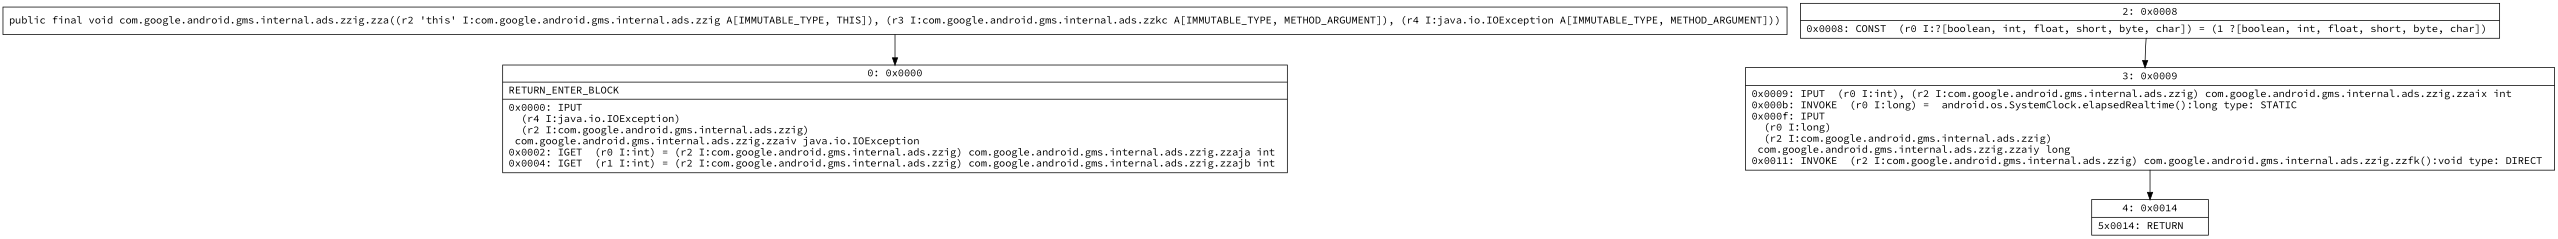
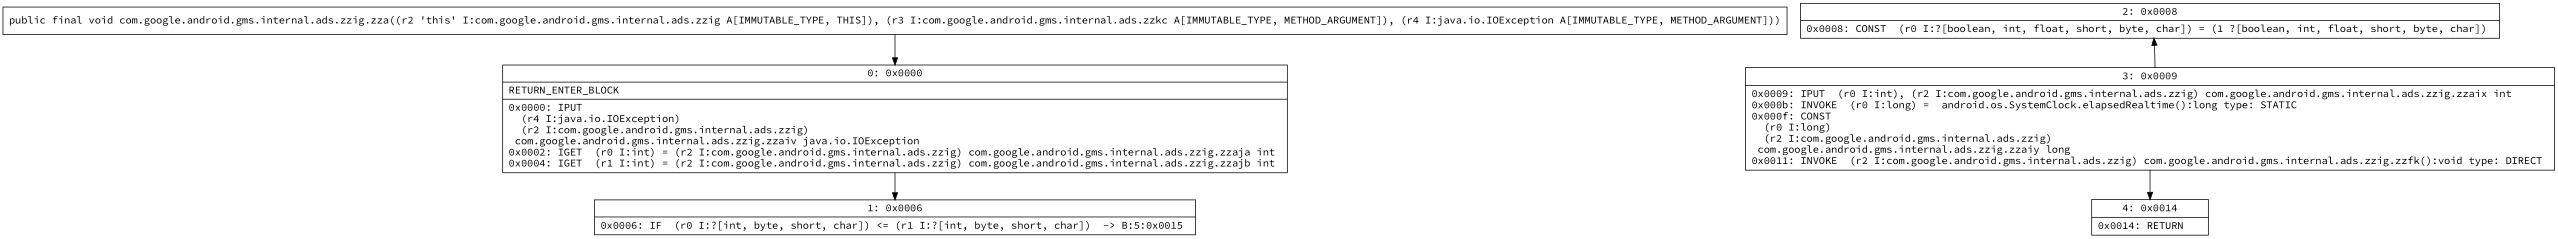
  digraph {
    fontname="Source Code Pro"
    node [fontname="Source Code Pro" shape=record]
    edge [fontname="Source Code Pro"]
    n1 [label="{0\:\ 0x0000|RETURN_ENTER_BLOCK\l|0x0000: IPUT  \l  (r4 I:java.io.IOException)\l  (r2 I:com.google.android.gms.internal.ads.zzig)\l com.google.android.gms.internal.ads.zzig.zzaiv java.io.IOException \l0x0002: IGET  (r0 I:int) = (r2 I:com.google.android.gms.internal.ads.zzig) com.google.android.gms.internal.ads.zzig.zzaja int \l0x0004: IGET  (r1 I:int) = (r2 I:com.google.android.gms.internal.ads.zzig) com.google.android.gms.internal.ads.zzig.zzajb int \l}"]
+   n2 [label="{1\:\ 0x0006|0x0006: IF  (r0 I:?[int, byte, short, char]) \<= (r1 I:?[int, byte, short, char])  \-\> B:5:0x0015 \l}"]
    n3 [label="{2\:\ 0x0008|0x0008: CONST  (r0 I:?[boolean, int, float, short, byte, char]) = (1 ?[boolean, int, float, short, byte, char]) \l}"]
-   n4 [label="{3\:\ 0x0009|0x0009: IPUT  (r0 I:int), (r2 I:com.google.android.gms.internal.ads.zzig) com.google.android.gms.internal.ads.zzig.zzaix int \l0x000b: INVOKE  (r0 I:long) =  android.os.SystemClock.elapsedRealtime():long type: STATIC \l0x000f: IPUT  \l  (r0 I:long)\l  (r2 I:com.google.android.gms.internal.ads.zzig)\l com.google.android.gms.internal.ads.zzig.zzaiy long \l0x0011: INVOKE  (r2 I:com.google.android.gms.internal.ads.zzig) com.google.android.gms.internal.ads.zzig.zzfk():void type: DIRECT \l}"]
-   n5 [label="{4\:\ 0x0014|5x0014: RETURN   \l}"]
+   n4 [label="{3\:\ 0x0009|0x0009: IPUT  (r0 I:int), (r2 I:com.google.android.gms.internal.ads.zzig) com.google.android.gms.internal.ads.zzig.zzaix int \l0x000b: INVOKE  (r0 I:long) =  android.os.SystemClock.elapsedRealtime():long type: STATIC \l0x000f: CONST  \l  (r0 I:long)\l  (r2 I:com.google.android.gms.internal.ads.zzig)\l com.google.android.gms.internal.ads.zzig.zzaiy long \l0x0011: INVOKE  (r2 I:com.google.android.gms.internal.ads.zzig) com.google.android.gms.internal.ads.zzig.zzfk():void type: DIRECT \l}"]
+   n5 [label="{4\:\ 0x0014|0x0014: RETURN   \l}"]
    n6 [label="{public final void com.google.android.gms.internal.ads.zzig.zza((r2 'this' I:com.google.android.gms.internal.ads.zzig A[IMMUTABLE_TYPE, THIS]), (r3 I:com.google.android.gms.internal.ads.zzkc A[IMMUTABLE_TYPE, METHOD_ARGUMENT]), (r4 I:java.io.IOException A[IMMUTABLE_TYPE, METHOD_ARGUMENT])) }"]
-   n3 -> n4
+   n1 -> n2
+   n4 -> n3
    n4 -> n5
    n6 -> n1
  }
